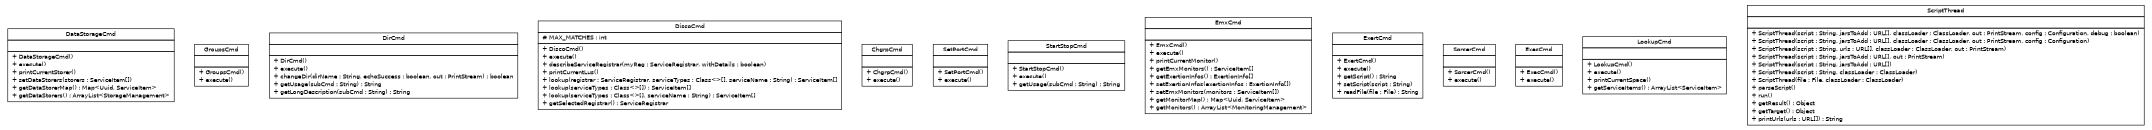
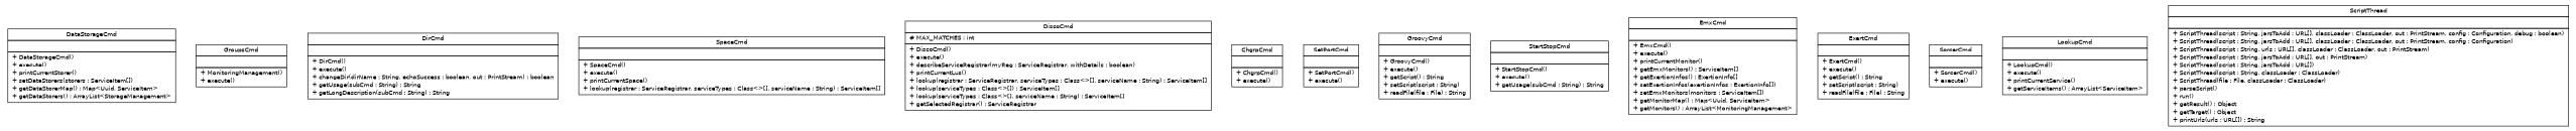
  digraph {
    nodesep=0.25
    ranksep=0.5
    node [fontcolor=black fontname=Helvetica fontsize=10.0 shape=plaintext]
    n1 [label=<<table title="sorcer.tools.shell.cmds.DataStorageCmd" border="0" cellborder="1" cellspacing="0" cellpadding="2" port="p" href="./DataStorageCmd.html"> 		<tr><td><table border="0" cellspacing="0" cellpadding="1"> <tr><td align="center" balign="center"> DataStorageCmd </td></tr> 		</table></td></tr> 		<tr><td><table border="0" cellspacing="0" cellpadding="1"> <tr><td align="left" balign="left">  </td></tr> 		</table></td></tr> 		<tr><td><table border="0" cellspacing="0" cellpadding="1"> <tr><td align="left" balign="left"> + DataStorageCmd() </td></tr> <tr><td align="left" balign="left"> + execute() </td></tr> <tr><td align="left" balign="left"> + printCurrentStorer() </td></tr> <tr><td align="left" balign="left"> + setDataStorers(storers : ServiceItem[]) </td></tr> <tr><td align="left" balign="left"> + getDataStorerMap() : Map&lt;Uuid, ServiceItem&gt; </td></tr> <tr><td align="left" balign="left"> + getDataStorers() : ArrayList&lt;StorageManagement&gt; </td></tr> 		</table></td></tr> 		</table>>]
-   n2 [label=<<table title="sorcer.tools.shell.cmds.GroupsCmd" border="0" cellborder="1" cellspacing="0" cellpadding="2" port="p" href="./GroupsCmd.html"> 		<tr><td><table border="0" cellspacing="0" cellpadding="1"> <tr><td align="center" balign="center"> GroupsCmd </td></tr> 		</table></td></tr> 		<tr><td><table border="0" cellspacing="0" cellpadding="1"> <tr><td align="left" balign="left">  </td></tr> 		</table></td></tr> 		<tr><td><table border="0" cellspacing="0" cellpadding="1"> <tr><td align="left" balign="left"> + GroupsCmd() </td></tr> <tr><td align="left" balign="left"> + execute() </td></tr> 		</table></td></tr> 		</table>>]
+   n2 [label=<<table title="sorcer.tools.shell.cmds.GroupsCmd" border="0" cellborder="1" cellspacing="0" cellpadding="2" port="p" href="./GroupsCmd.html"> 		<tr><td><table border="0" cellspacing="0" cellpadding="1"> <tr><td align="center" balign="center"> GroupsCmd </td></tr> 		</table></td></tr> 		<tr><td><table border="0" cellspacing="0" cellpadding="1"> <tr><td align="left" balign="left">  </td></tr> 		</table></td></tr> 		<tr><td><table border="0" cellspacing="0" cellpadding="1"> <tr><td align="left" balign="left"> + MonitoringManagement() </td></tr> <tr><td align="left" balign="left"> + execute() </td></tr> 		</table></td></tr> 		</table>>]
    n3 [label=<<table title="sorcer.tools.shell.cmds.DirCmd" border="0" cellborder="1" cellspacing="0" cellpadding="2" port="p" href="./DirCmd.html"> 		<tr><td><table border="0" cellspacing="0" cellpadding="1"> <tr><td align="center" balign="center"> DirCmd </td></tr> 		</table></td></tr> 		<tr><td><table border="0" cellspacing="0" cellpadding="1"> <tr><td align="left" balign="left">  </td></tr> 		</table></td></tr> 		<tr><td><table border="0" cellspacing="0" cellpadding="1"> <tr><td align="left" balign="left"> + DirCmd() </td></tr> <tr><td align="left" balign="left"> + execute() </td></tr> <tr><td align="left" balign="left"> + changeDir(dirName : String, echoSuccess : boolean, out : PrintStream) : boolean </td></tr> <tr><td align="left" balign="left"> + getUsage(subCmd : String) : String </td></tr> <tr><td align="left" balign="left"> + getLongDescription(subCmd : String) : String </td></tr> 		</table></td></tr> 		</table>>]
+   n4 [label=<<table title="sorcer.tools.shell.cmds.SpaceCmd" border="0" cellborder="1" cellspacing="0" cellpadding="2" port="p" href="./SpaceCmd.html"> 		<tr><td><table border="0" cellspacing="0" cellpadding="1"> <tr><td align="center" balign="center"> SpaceCmd </td></tr> 		</table></td></tr> 		<tr><td><table border="0" cellspacing="0" cellpadding="1"> <tr><td align="left" balign="left">  </td></tr> 		</table></td></tr> 		<tr><td><table border="0" cellspacing="0" cellpadding="1"> <tr><td align="left" balign="left"> + SpaceCmd() </td></tr> <tr><td align="left" balign="left"> + execute() </td></tr> <tr><td align="left" balign="left"> + printCurrentSpace() </td></tr> <tr><td align="left" balign="left"> + lookup(registrar : ServiceRegistrar, serviceTypes : Class&lt;&gt;[], serviceName : String) : ServiceItem[] </td></tr> 		</table></td></tr> 		</table>>]
    n5 [label=<<table title="sorcer.tools.shell.cmds.DiscoCmd" border="0" cellborder="1" cellspacing="0" cellpadding="2" port="p" href="./DiscoCmd.html"> 		<tr><td><table border="0" cellspacing="0" cellpadding="1"> <tr><td align="center" balign="center"> DiscoCmd </td></tr> 		</table></td></tr> 		<tr><td><table border="0" cellspacing="0" cellpadding="1"> <tr><td align="left" balign="left"> # MAX_MATCHES : int </td></tr> 		</table></td></tr> 		<tr><td><table border="0" cellspacing="0" cellpadding="1"> <tr><td align="left" balign="left"> + DiscoCmd() </td></tr> <tr><td align="left" balign="left"> + execute() </td></tr> <tr><td align="left" balign="left"> + describeServiceRegistrar(myReg : ServiceRegistrar, withDetails : boolean) </td></tr> <tr><td align="left" balign="left"> + printCurrentLus() </td></tr> <tr><td align="left" balign="left"> + lookup(registrar : ServiceRegistrar, serviceTypes : Class&lt;&gt;[], serviceName : String) : ServiceItem[] </td></tr> <tr><td align="left" balign="left"> + lookup(serviceTypes : Class&lt;&gt;[]) : ServiceItem[] </td></tr> <tr><td align="left" balign="left"> + lookup(serviceTypes : Class&lt;&gt;[], serviceName : String) : ServiceItem[] </td></tr> <tr><td align="left" balign="left"> + getSelectedRegistrar() : ServiceRegistrar </td></tr> 		</table></td></tr> 		</table>>]
    n6 [label=<<table title="sorcer.tools.shell.cmds.ChgrpCmd" border="0" cellborder="1" cellspacing="0" cellpadding="2" port="p" href="./ChgrpCmd.html"> 		<tr><td><table border="0" cellspacing="0" cellpadding="1"> <tr><td align="center" balign="center"> ChgrpCmd </td></tr> 		</table></td></tr> 		<tr><td><table border="0" cellspacing="0" cellpadding="1"> <tr><td align="left" balign="left">  </td></tr> 		</table></td></tr> 		<tr><td><table border="0" cellspacing="0" cellpadding="1"> <tr><td align="left" balign="left"> + ChgrpCmd() </td></tr> <tr><td align="left" balign="left"> + execute() </td></tr> 		</table></td></tr> 		</table>>]
    n7 [label=<<table title="sorcer.tools.shell.cmds.SetPortCmd" border="0" cellborder="1" cellspacing="0" cellpadding="2" port="p" href="./SetPortCmd.html"> 		<tr><td><table border="0" cellspacing="0" cellpadding="1"> <tr><td align="center" balign="center"> SetPortCmd </td></tr> 		</table></td></tr> 		<tr><td><table border="0" cellspacing="0" cellpadding="1"> <tr><td align="left" balign="left">  </td></tr> 		</table></td></tr> 		<tr><td><table border="0" cellspacing="0" cellpadding="1"> <tr><td align="left" balign="left"> + SetPortCmd() </td></tr> <tr><td align="left" balign="left"> + execute() </td></tr> 		</table></td></tr> 		</table>>]
+   n8 [label=<<table title="sorcer.tools.shell.cmds.GroovyCmd" border="0" cellborder="1" cellspacing="0" cellpadding="2" port="p" href="./GroovyCmd.html"> 		<tr><td><table border="0" cellspacing="0" cellpadding="1"> <tr><td align="center" balign="center"> GroovyCmd </td></tr> 		</table></td></tr> 		<tr><td><table border="0" cellspacing="0" cellpadding="1"> <tr><td align="left" balign="left">  </td></tr> 		</table></td></tr> 		<tr><td><table border="0" cellspacing="0" cellpadding="1"> <tr><td align="left" balign="left"> + GroovyCmd() </td></tr> <tr><td align="left" balign="left"> + execute() </td></tr> <tr><td align="left" balign="left"> + getScript() : String </td></tr> <tr><td align="left" balign="left"> + setScript(script : String) </td></tr> <tr><td align="left" balign="left"> + readFile(file : File) : String </td></tr> 		</table></td></tr> 		</table>>]
    n9 [label=<<table title="sorcer.tools.shell.cmds.StartStopCmd" border="0" cellborder="1" cellspacing="0" cellpadding="2" port="p" href="./StartStopCmd.html"> 		<tr><td><table border="0" cellspacing="0" cellpadding="1"> <tr><td align="center" balign="center"> StartStopCmd </td></tr> 		</table></td></tr> 		<tr><td><table border="0" cellspacing="0" cellpadding="1"> <tr><td align="left" balign="left">  </td></tr> 		</table></td></tr> 		<tr><td><table border="0" cellspacing="0" cellpadding="1"> <tr><td align="left" balign="left"> + StartStopCmd() </td></tr> <tr><td align="left" balign="left"> + execute() </td></tr> <tr><td align="left" balign="left"> + getUsage(subCmd : String) : String </td></tr> 		</table></td></tr> 		</table>>]
    n10 [label=<<table title="sorcer.tools.shell.cmds.EmxCmd" border="0" cellborder="1" cellspacing="0" cellpadding="2" port="p" href="./EmxCmd.html"> 		<tr><td><table border="0" cellspacing="0" cellpadding="1"> <tr><td align="center" balign="center"> EmxCmd </td></tr> 		</table></td></tr> 		<tr><td><table border="0" cellspacing="0" cellpadding="1"> <tr><td align="left" balign="left">  </td></tr> 		</table></td></tr> 		<tr><td><table border="0" cellspacing="0" cellpadding="1"> <tr><td align="left" balign="left"> + EmxCmd() </td></tr> <tr><td align="left" balign="left"> + execute() </td></tr> <tr><td align="left" balign="left"> + printCurrentMonitor() </td></tr> <tr><td align="left" balign="left"> + getEmxMonitors() : ServiceItem[] </td></tr> <tr><td align="left" balign="left"> + getExertionInfos() : ExertionInfo[] </td></tr> <tr><td align="left" balign="left"> + setExertionInfos(exertionInfos : ExertionInfo[]) </td></tr> <tr><td align="left" balign="left"> + setEmxMonitors(monitors : ServiceItem[]) </td></tr> <tr><td align="left" balign="left"> + getMonitorMap() : Map&lt;Uuid, ServiceItem&gt; </td></tr> <tr><td align="left" balign="left"> + getMonitors() : ArrayList&lt;MonitoringManagement&gt; </td></tr> 		</table></td></tr> 		</table>>]
    n11 [label=<<table title="sorcer.tools.shell.cmds.ExertCmd" border="0" cellborder="1" cellspacing="0" cellpadding="2" port="p" href="./ExertCmd.html"> 		<tr><td><table border="0" cellspacing="0" cellpadding="1"> <tr><td align="center" balign="center"> ExertCmd </td></tr> 		</table></td></tr> 		<tr><td><table border="0" cellspacing="0" cellpadding="1"> <tr><td align="left" balign="left">  </td></tr> 		</table></td></tr> 		<tr><td><table border="0" cellspacing="0" cellpadding="1"> <tr><td align="left" balign="left"> + ExertCmd() </td></tr> <tr><td align="left" balign="left"> + execute() </td></tr> <tr><td align="left" balign="left"> + getScript() : String </td></tr> <tr><td align="left" balign="left"> + setScript(script : String) </td></tr> <tr><td align="left" balign="left"> + readFile(file : File) : String </td></tr> 		</table></td></tr> 		</table>>]
    n12 [label=<<table title="sorcer.tools.shell.cmds.SorcerCmd" border="0" cellborder="1" cellspacing="0" cellpadding="2" port="p" href="./SorcerCmd.html"> 		<tr><td><table border="0" cellspacing="0" cellpadding="1"> <tr><td align="center" balign="center"> SorcerCmd </td></tr> 		</table></td></tr> 		<tr><td><table border="0" cellspacing="0" cellpadding="1"> <tr><td align="left" balign="left">  </td></tr> 		</table></td></tr> 		<tr><td><table border="0" cellspacing="0" cellpadding="1"> <tr><td align="left" balign="left"> + SorcerCmd() </td></tr> <tr><td align="left" balign="left"> + execute() </td></tr> 		</table></td></tr> 		</table>>]
-   n13 [label=<<table title="sorcer.tools.shell.cmds.ExecCmd" border="0" cellborder="1" cellspacing="0" cellpadding="2" port="p" href="./ExecCmd.html"> 		<tr><td><table border="0" cellspacing="0" cellpadding="1"> <tr><td align="center" balign="center"> ExecCmd </td></tr> 		</table></td></tr> 		<tr><td><table border="0" cellspacing="0" cellpadding="1"> <tr><td align="left" balign="left">  </td></tr> 		</table></td></tr> 		<tr><td><table border="0" cellspacing="0" cellpadding="1"> <tr><td align="left" balign="left"> + ExecCmd() </td></tr> <tr><td align="left" balign="left"> + execute() </td></tr> 		</table></td></tr> 		</table>>]
-   n14 [label=<<table title="sorcer.tools.shell.cmds.LookupCmd" border="0" cellborder="1" cellspacing="0" cellpadding="2" port="p" href="./LookupCmd.html"> 		<tr><td><table border="0" cellspacing="0" cellpadding="1"> <tr><td align="center" balign="center"> LookupCmd </td></tr> 		</table></td></tr> 		<tr><td><table border="0" cellspacing="0" cellpadding="1"> <tr><td align="left" balign="left">  </td></tr> 		</table></td></tr> 		<tr><td><table border="0" cellspacing="0" cellpadding="1"> <tr><td align="left" balign="left"> + LookupCmd() </td></tr> <tr><td align="left" balign="left"> + execute() </td></tr> <tr><td align="left" balign="left"> + printCurrentSpace() </td></tr> <tr><td align="left" balign="left"> + getServiceItems() : ArrayList&lt;ServiceItem&gt; </td></tr> 		</table></td></tr> 		</table>>]
+   n14 [label=<<table title="sorcer.tools.shell.cmds.LookupCmd" border="0" cellborder="1" cellspacing="0" cellpadding="2" port="p" href="./LookupCmd.html"> 		<tr><td><table border="0" cellspacing="0" cellpadding="1"> <tr><td align="center" balign="center"> LookupCmd </td></tr> 		</table></td></tr> 		<tr><td><table border="0" cellspacing="0" cellpadding="1"> <tr><td align="left" balign="left">  </td></tr> 		</table></td></tr> 		<tr><td><table border="0" cellspacing="0" cellpadding="1"> <tr><td align="left" balign="left"> + LookupCmd() </td></tr> <tr><td align="left" balign="left"> + execute() </td></tr> <tr><td align="left" balign="left"> + printCurrentService() </td></tr> <tr><td align="left" balign="left"> + getServiceItems() : ArrayList&lt;ServiceItem&gt; </td></tr> 		</table></td></tr> 		</table>>]
    n15 [label=<<table title="sorcer.tools.shell.cmds.ScriptThread" border="0" cellborder="1" cellspacing="0" cellpadding="2" port="p" href="./ScriptThread.html"> 		<tr><td><table border="0" cellspacing="0" cellpadding="1"> <tr><td align="center" balign="center"> ScriptThread </td></tr> 		</table></td></tr> 		<tr><td><table border="0" cellspacing="0" cellpadding="1"> <tr><td align="left" balign="left">  </td></tr> 		</table></td></tr> 		<tr><td><table border="0" cellspacing="0" cellpadding="1"> <tr><td align="left" balign="left"> + ScriptThread(script : String, jarsToAdd : URL[], classLoader : ClassLoader, out : PrintStream, config : Configuration, debug : boolean) </td></tr> <tr><td align="left" balign="left"> + ScriptThread(script : String, jarsToAdd : URL[], classLoader : ClassLoader, out : PrintStream, config : Configuration) </td></tr> <tr><td align="left" balign="left"> + ScriptThread(script : String, urls : URL[], classLoader : ClassLoader, out : PrintStream) </td></tr> <tr><td align="left" balign="left"> + ScriptThread(script : String, jarsToAdd : URL[], out : PrintStream) </td></tr> <tr><td align="left" balign="left"> + ScriptThread(script : String, jarsToAdd : URL[]) </td></tr> <tr><td align="left" balign="left"> + ScriptThread(script : String, classLoader : ClassLoader) </td></tr> <tr><td align="left" balign="left"> + ScriptThread(file : File, classLoader : ClassLoader) </td></tr> <tr><td align="left" balign="left"> + parseScript() </td></tr> <tr><td align="left" balign="left"> + run() </td></tr> <tr><td align="left" balign="left"> + getResult() : Object </td></tr> <tr><td align="left" balign="left"> + getTarget() : Object </td></tr> <tr><td align="left" balign="left"> + printUrls(urls : URL[]) : String </td></tr> 		</table></td></tr> 		</table>>]
  }
